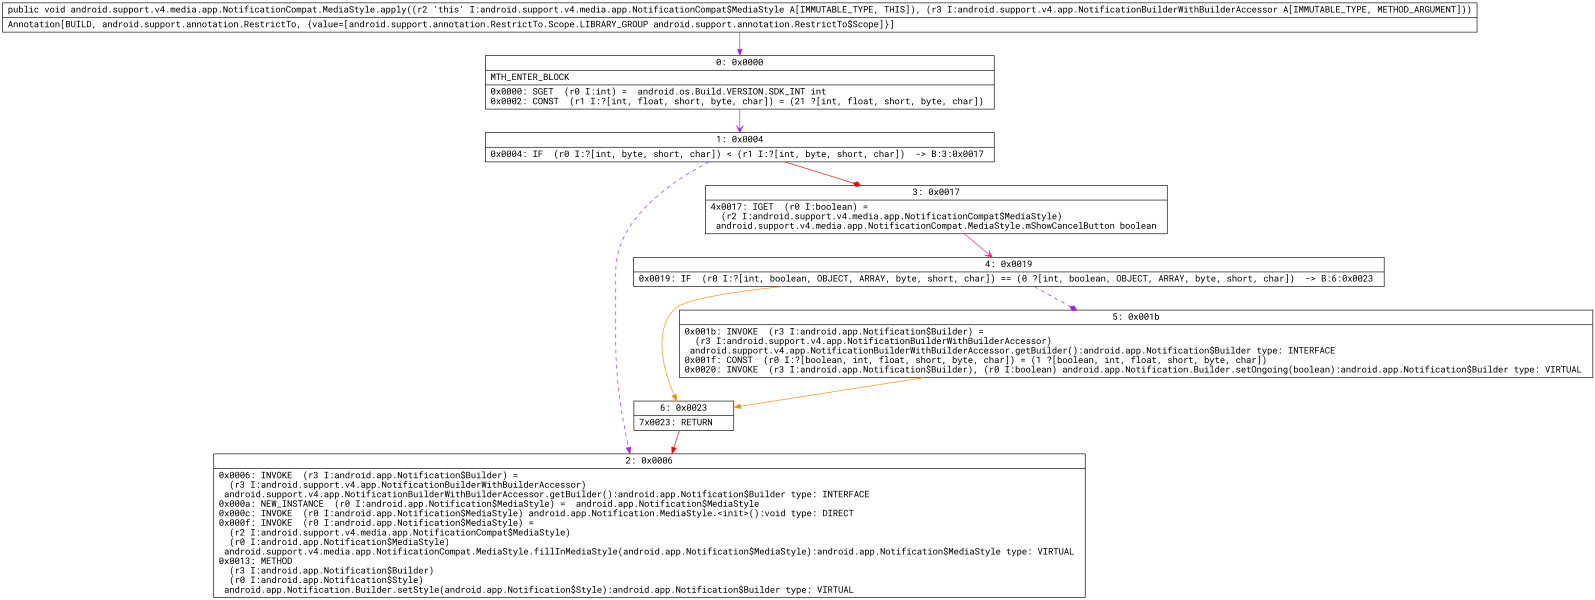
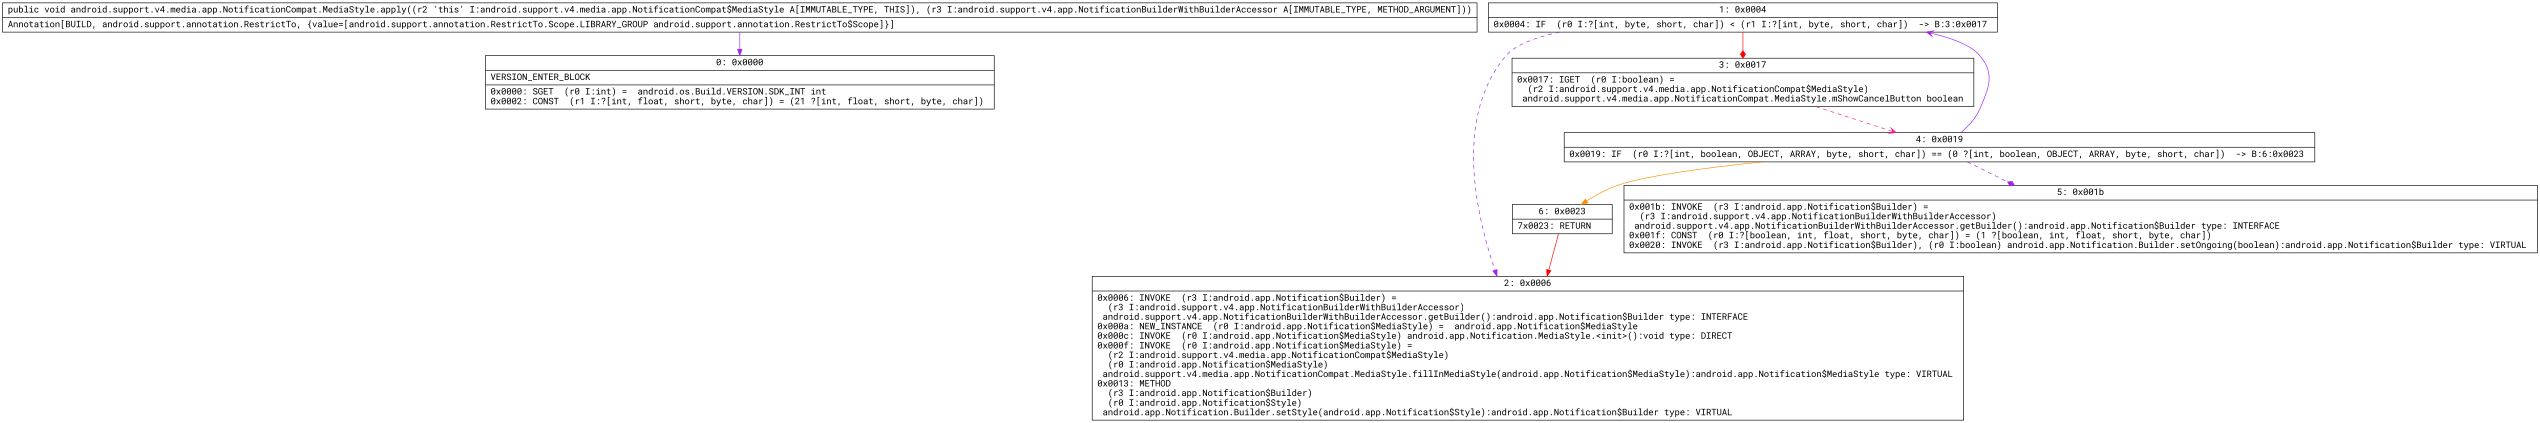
  digraph {
    fontname="Roboto Mono"
    node [fontname="Roboto Mono" shape=record]
    edge [arrowhead=normal color=purple fontname="Roboto Mono"]
-   n1 [label="{0\:\ 0x0000|MTH_ENTER_BLOCK\l|0x0000: SGET  (r0 I:int) =  android.os.Build.VERSION.SDK_INT int \l0x0002: CONST  (r1 I:?[int, float, short, byte, char]) = (21 ?[int, float, short, byte, char]) \l}"]
+   n1 [label="{0\:\ 0x0000|VERSION_ENTER_BLOCK\l|0x0000: SGET  (r0 I:int) =  android.os.Build.VERSION.SDK_INT int \l0x0002: CONST  (r1 I:?[int, float, short, byte, char]) = (21 ?[int, float, short, byte, char]) \l}"]
    n2 [label="{1\:\ 0x0004|0x0004: IF  (r0 I:?[int, byte, short, char]) \< (r1 I:?[int, byte, short, char])  \-\> B:3:0x0017 \l}"]
    n3 [label="{2\:\ 0x0006|0x0006: INVOKE  (r3 I:android.app.Notification$Builder) = \l  (r3 I:android.support.v4.app.NotificationBuilderWithBuilderAccessor)\l android.support.v4.app.NotificationBuilderWithBuilderAccessor.getBuilder():android.app.Notification$Builder type: INTERFACE \l0x000a: NEW_INSTANCE  (r0 I:android.app.Notification$MediaStyle) =  android.app.Notification$MediaStyle \l0x000c: INVOKE  (r0 I:android.app.Notification$MediaStyle) android.app.Notification.MediaStyle.\<init\>():void type: DIRECT \l0x000f: INVOKE  (r0 I:android.app.Notification$MediaStyle) = \l  (r2 I:android.support.v4.media.app.NotificationCompat$MediaStyle)\l  (r0 I:android.app.Notification$MediaStyle)\l android.support.v4.media.app.NotificationCompat.MediaStyle.fillInMediaStyle(android.app.Notification$MediaStyle):android.app.Notification$MediaStyle type: VIRTUAL \l0x0013: METHOD  \l  (r3 I:android.app.Notification$Builder)\l  (r0 I:android.app.Notification$Style)\l android.app.Notification.Builder.setStyle(android.app.Notification$Style):android.app.Notification$Builder type: VIRTUAL \l}"]
-   n4 [label="{3\:\ 0x0017|4x0017: IGET  (r0 I:boolean) = \l  (r2 I:android.support.v4.media.app.NotificationCompat$MediaStyle)\l android.support.v4.media.app.NotificationCompat.MediaStyle.mShowCancelButton boolean \l}"]
+   n4 [label="{3\:\ 0x0017|0x0017: IGET  (r0 I:boolean) = \l  (r2 I:android.support.v4.media.app.NotificationCompat$MediaStyle)\l android.support.v4.media.app.NotificationCompat.MediaStyle.mShowCancelButton boolean \l}"]
    n5 [label="{4\:\ 0x0019|0x0019: IF  (r0 I:?[int, boolean, OBJECT, ARRAY, byte, short, char]) == (0 ?[int, boolean, OBJECT, ARRAY, byte, short, char])  \-\> B:6:0x0023 \l}"]
    n6 [label="{6\:\ 0x0023|7x0023: RETURN   \l}"]
    n7 [label="{5\:\ 0x001b|0x001b: INVOKE  (r3 I:android.app.Notification$Builder) = \l  (r3 I:android.support.v4.app.NotificationBuilderWithBuilderAccessor)\l android.support.v4.app.NotificationBuilderWithBuilderAccessor.getBuilder():android.app.Notification$Builder type: INTERFACE \l0x001f: CONST  (r0 I:?[boolean, int, float, short, byte, char]) = (1 ?[boolean, int, float, short, byte, char]) \l0x0020: INVOKE  (r3 I:android.app.Notification$Builder), (r0 I:boolean) android.app.Notification.Builder.setOngoing(boolean):android.app.Notification$Builder type: VIRTUAL \l}"]
    n8 [label="{public void android.support.v4.media.app.NotificationCompat.MediaStyle.apply((r2 'this' I:android.support.v4.media.app.NotificationCompat$MediaStyle A[IMMUTABLE_TYPE, THIS]), (r3 I:android.support.v4.app.NotificationBuilderWithBuilderAccessor A[IMMUTABLE_TYPE, METHOD_ARGUMENT]))  | Annotation[BUILD, android.support.annotation.RestrictTo, \{value=[android.support.annotation.RestrictTo.Scope.LIBRARY_GROUP android.support.annotation.RestrictTo$Scope]\}]\l}"]
-   n1 -> n2 [arrowhead=vee]
+   n5 -> n2 [arrowhead=vee]
    n2 -> n3 [style=dashed]
    n2 -> n4 [arrowhead=diamond color=red]
-   n4 -> n5 [arrowhead=vee color=deeppink]
+   n4 -> n5 [arrowhead=vee color=deeppink style=dashed]
    n5 -> n6 [color=darkorange]
    n5 -> n7 [arrowhead=diamond style=dashed]
    n6 -> n3 [color=red]
-   n7 -> n6 [color=darkorange]
    n8 -> n1
  }
